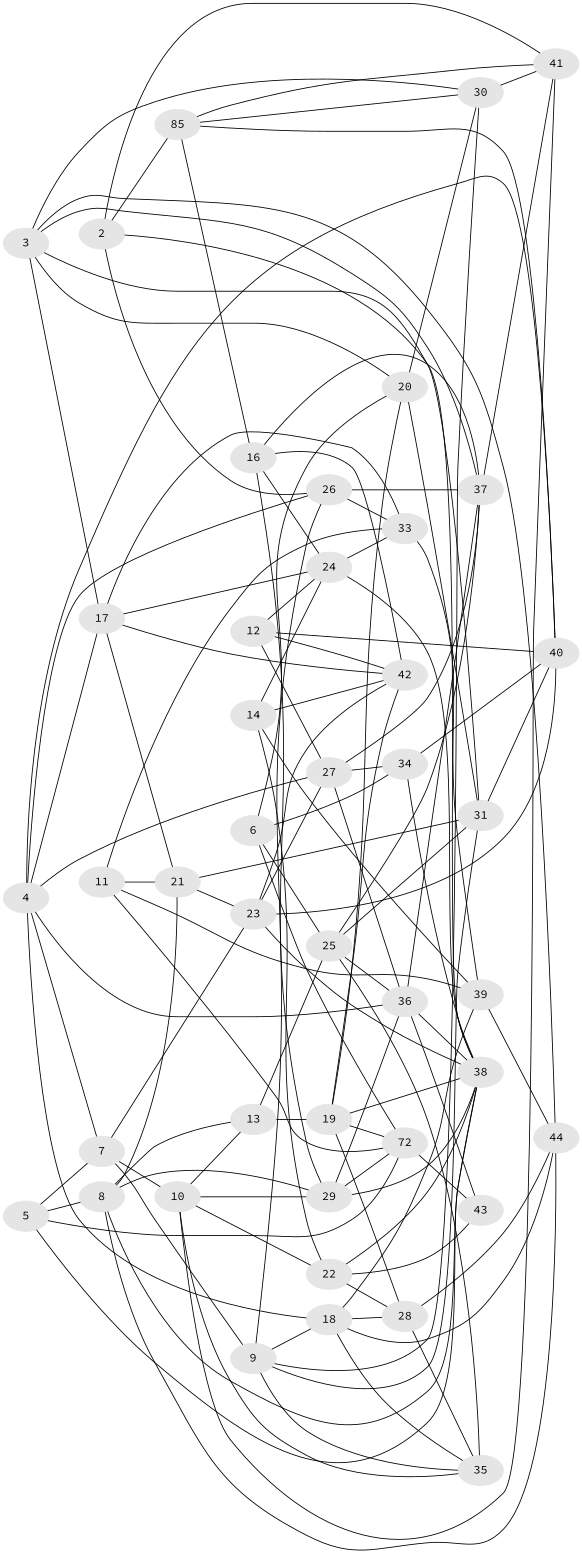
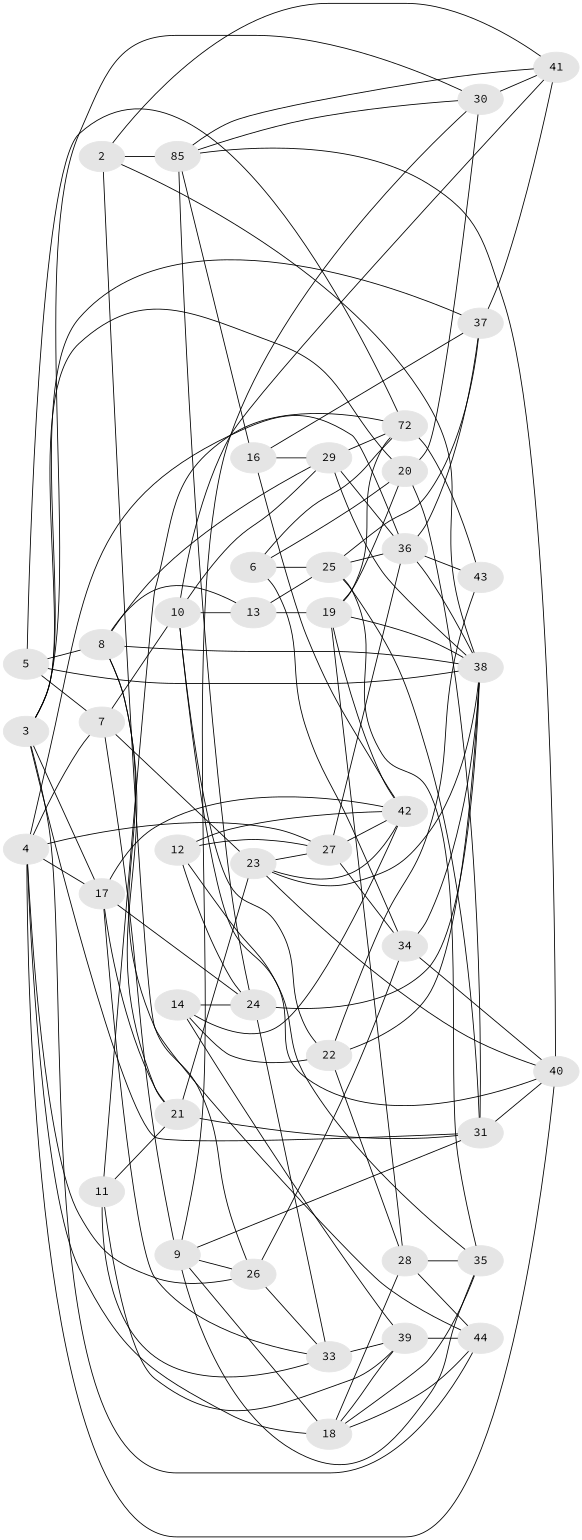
  graph {
    fontname="Source Code Pro"
    rankdir=LR
    node [color=gray90 fontname="Source Code Pro" style=filled]
    edge [fontname="Source Code Pro" weight=1.0]
    30
    41
    37
    n4 [label=85]
    2
    26
    38
    40
    24
    16
    33
    34
    3
    17
    20
    31
    44
    21
    42
    4
    7
    18
    27
    36
    9
    10
    23
    35
    39
    28
    43
    5
    8
    n34 [label=72]
    13
    29
    6
    25
    22
    19
    11
    12
    14
    30 -- 41
    37 -- 41
    n4 -- 30
    n4 -- 41
    n4 -- 40
-   16 -- 24
+   n4 -- 24
    n4 -- 16
    2 -- 41 [weight=2.0]
    2 -- n4
    2 -- 26
    2 -- 38
-   26 -- 37
+   26 -- 34
    26 -- 33 [weight=2.0]
    24 -- 38
    24 -- 33
    16 -- 37
    16 -- 42
    16 -- 29
    33 -- 39
    34 -- 38
    34 -- 40
    3 -- 30
    3 -- 37
    3 -- 17
    3 -- 20
    3 -- 31
    3 -- 44
    17 -- 24
    17 -- 33
    17 -- 21
    17 -- 42
    20 -- 30
    20 -- 31
    31 -- 40
    21 -- 31
    21 -- 23
    4 -- 26
    4 -- 40
    4 -- 17
    4 -- 7
    4 -- 18
    4 -- 27
    4 -- 36 [weight=2.0]
    7 -- 9
    7 -- 10
    7 -- 23
    18 -- 44
    18 -- 35
    18 -- 39
    18 -- 28
-   27 -- 37
+   27 -- 42
    27 -- 34
    27 -- 36
    36 -- 37
    36 -- 38
    36 -- 43
    9 -- 30
    9 -- 26
    9 -- 31
    9 -- 18
    9 -- 35
    10 -- 41
    10 -- 35
    10 -- 13
    10 -- 29
    10 -- 22
    23 -- 38
    23 -- 40
    23 -- 42
    23 -- 27
    39 -- 44 [weight=2.0]
    28 -- 44
    28 -- 35 [weight=2.0]
    5 -- 38
    5 -- 7
    5 -- 8
    5 -- n34
    8 -- 38
    8 -- 44
    8 -- 21
    8 -- 13
    8 -- 29
    n34 -- 43
    13 -- 25
    13 -- 19
    29 -- 38
    29 -- 36
    29 -- n34
    6 -- 34
    6 -- 20
    6 -- n34
    6 -- 25
    25 -- 37
    25 -- 31
    25 -- 36
    25 -- 35
    22 -- 38
    22 -- 28
    22 -- 43 [weight=2.0]
    19 -- 38
    19 -- 20
    19 -- 42
    19 -- 28
    19 -- n34
    11 -- 33
    11 -- 21 [weight=2.0]
    11 -- 39
    11 -- n34
    12 -- 40
    12 -- 24
    12 -- 42
    12 -- 27
    14 -- 24
    14 -- 42
    14 -- 39
    14 -- 22
  }
